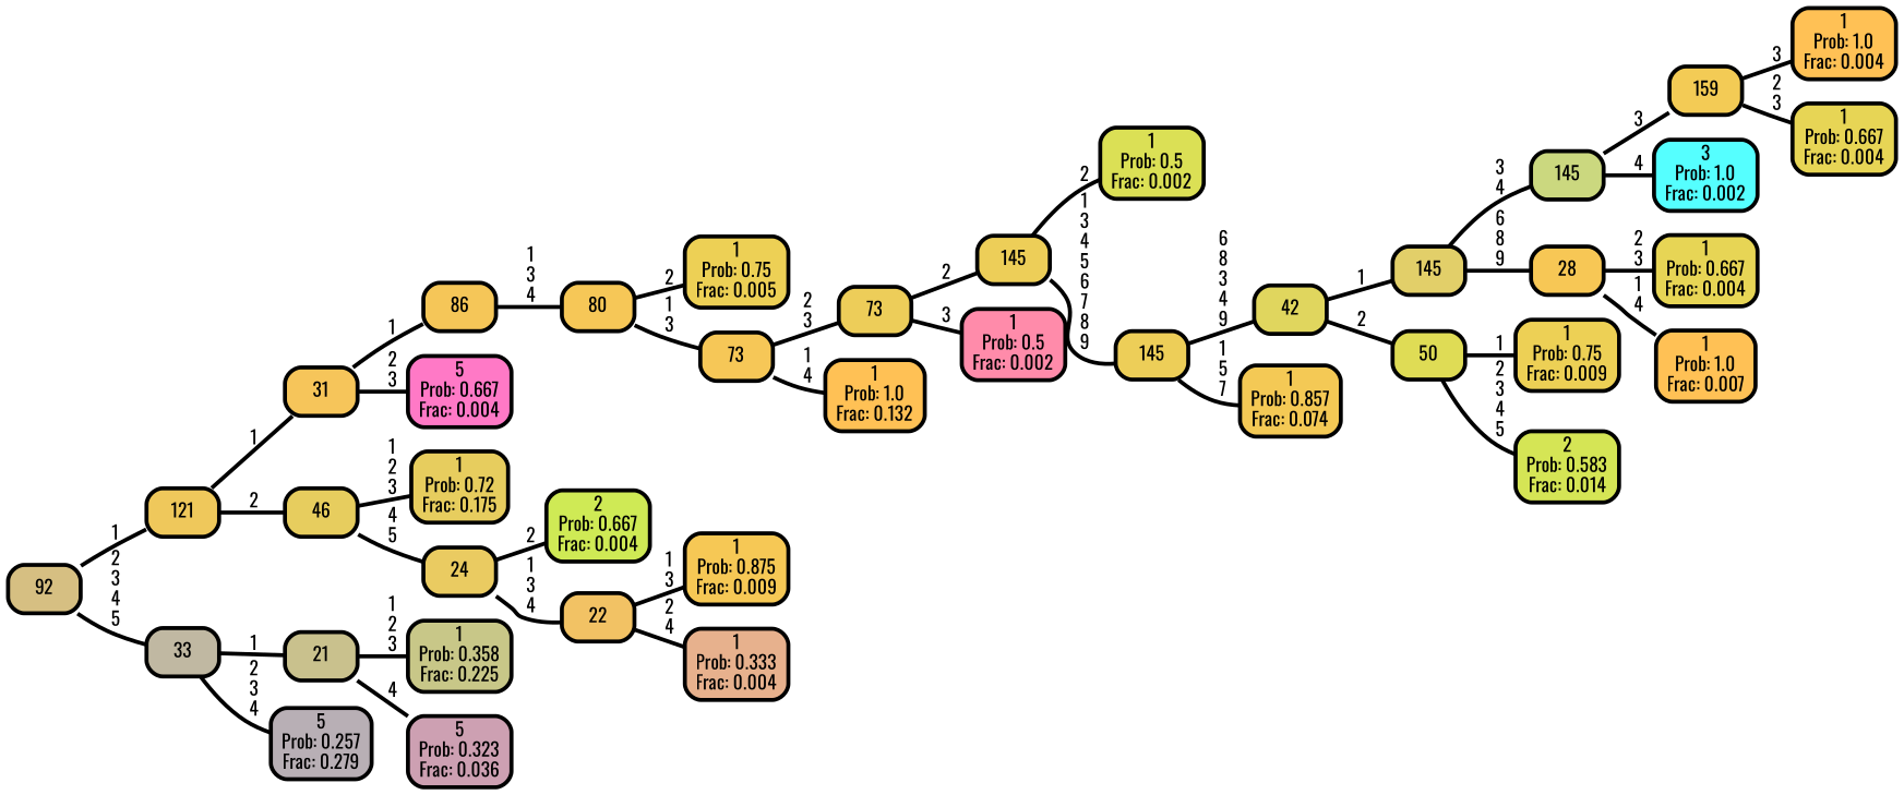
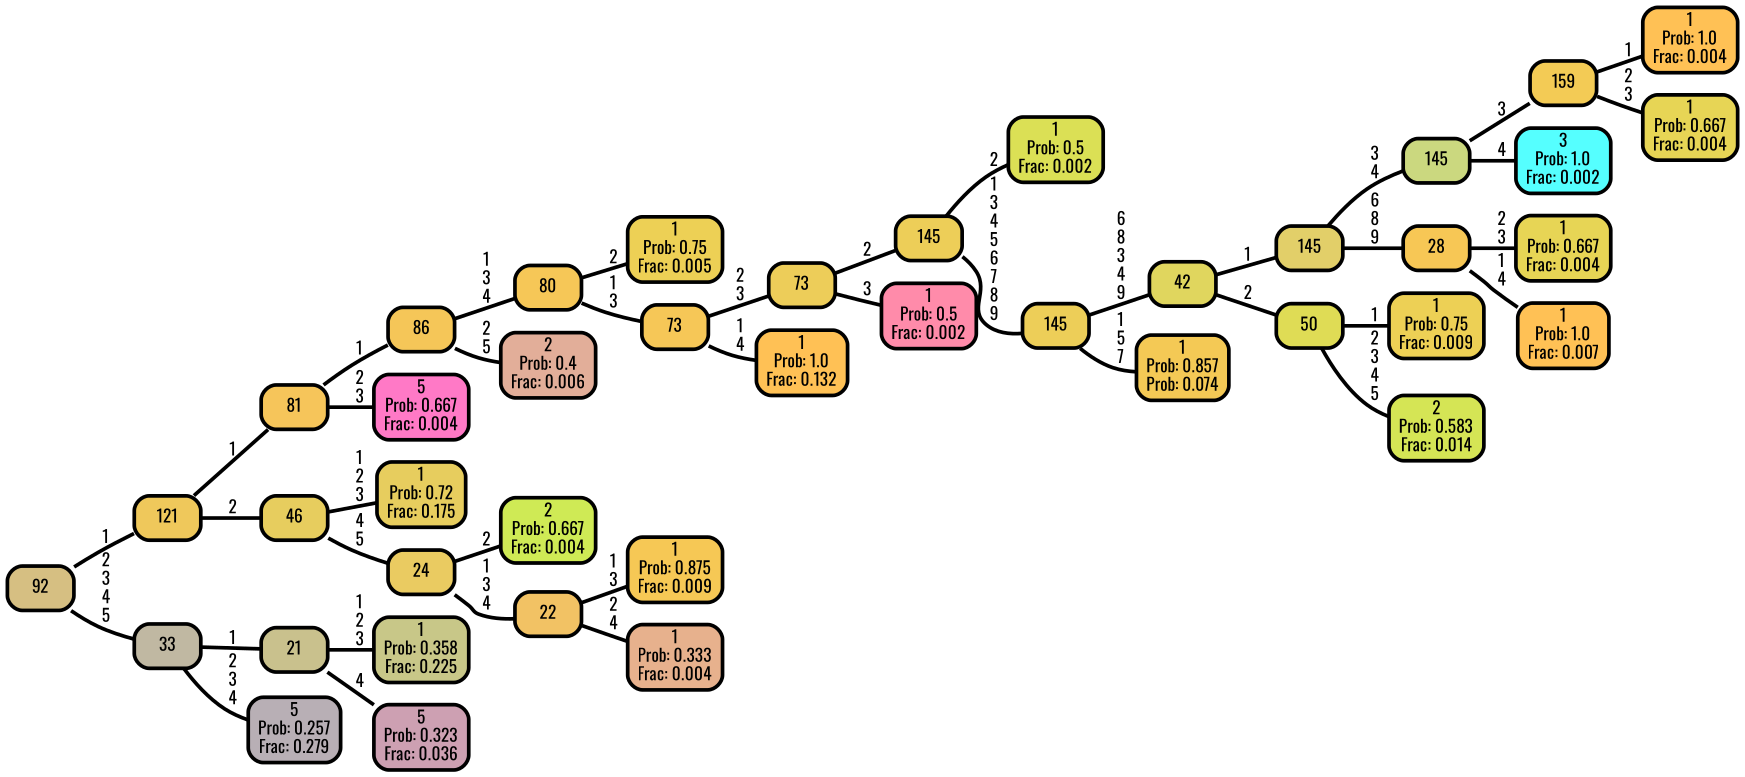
  graph {
    fontname=Oswald
    rankdir=LR
    ranksep="0 equally"
    splines=straight
    node [color=black fillcolor="#ffc155" fontcolor=black fontname=Oswald penwidth=3 shape=box style="filled, rounded"]
    edge [color=black fontname=Oswald penwidth=3]
    n1 [fillcolor="#edd055" label="1\nProb: 0.75\nFrac: 0.005"]
    n2 [fillcolor="#f6c757" label=80]
    n3 [fillcolor="#f6c757" label=73]
    n4 [fillcolor="#edcd59" label=73]
    n5 [label="1\nProb: 1.0\nFrac: 0.132"]
    n6 [fillcolor="#dbe055" label="1\nProb: 0.5\nFrac: 0.002"]
    n7 [fillcolor="#edce58" label=145]
    n8 [fillcolor="#edce58" label=145]
    n9 [fillcolor="#e0d65e" label=42]
-   n10 [fillcolor="#f4c955" label="1\nProb: 0.857\nFrac: 0.074"]
+   n10 [fillcolor="#f4c955" label="1\nProb: 0.857\nProb: 0.074"]
    n11 [label="1\nProb: 1.0\nFrac: 0.004"]
    n12 [fillcolor="#f3cb55" label=159]
    n13 [fillcolor="#e7d555" label="1\nProb: 0.667\nFrac: 0.004"]
    n14 [fillcolor="#cbd87f" label=145]
    n15 [fillcolor="#55ffff" label="3\nProb: 1.0\nFrac: 0.002"]
    n16 [fillcolor="#e2cf69" label=145]
    n17 [fillcolor="#f7c755" label=28]
    n18 [fillcolor="#e7d555" label="1\nProb: 0.667\nFrac: 0.004"]
    n19 [label="1\nProb: 1.0\nFrac: 0.007"]
    n20 [fillcolor="#dfdc55" label=50]
    n21 [fillcolor="#edd055" label="1\nProb: 0.75\nFrac: 0.009"]
    n22 [fillcolor="#d5e555" label="2\nProb: 0.583\nFrac: 0.014"]
    n23 [fillcolor="#ff8baa" label="1\nProb: 0.5\nFrac: 0.002"]
    n24 [fillcolor="#f5c658" label=86]
-   n26 [fillcolor="#f6c55a" label=31]
+   n25 [fillcolor="#e2ae99" label="2\nProb: 0.4\nFrac: 0.006"]
+   n26 [fillcolor="#f6c55a" label=81]
    n27 [fillcolor="#ff79c6" label="5\nProb: 0.667\nFrac: 0.004"]
    n28 [fillcolor="#efc85b" label=121]
    n29 [fillcolor="#e7cd5e" label=46]
    n30 [fillcolor="#e7cd5e" label="1\nProb: 0.72\nFrac: 0.175"]
    n31 [fillcolor="#eacb61" label=24]
    n32 [fillcolor="#cfea55" label="2\nProb: 0.667\nFrac: 0.004"]
    n33 [fillcolor="#f2c264" label=22]
    n34 [fillcolor="#f6c855" label="1\nProb: 0.875\nFrac: 0.009"]
    n35 [fillcolor="#e7b18d" label="1\nProb: 0.333\nFrac: 0.004"]
    n36 [fillcolor="#d6bf82" label=92]
    n37 [fillcolor="#c0b8a2" label=33]
    n38 [fillcolor="#c9c18d" label=21]
    n39 [fillcolor="#b8afb5" label="5\nProb: 0.257\nFrac: 0.279"]
    n40 [fillcolor="#c8c788" label="1\nProb: 0.358\nFrac: 0.225"]
    n41 [fillcolor="#cda0b2" label="5\nProb: 0.323\nFrac: 0.036"]
    subgraph sub_1 {
      rank=same
    }
    n2 -- n1 [label=" 2"]
    n2 -- n3 [label=" 1\n 3"]
    n3 -- n4 [label=" 2\n 3"]
    n3 -- n5 [label=" 1\n 4"]
    n4 -- n7 [label=" 2"]
    n4 -- n23 [label=" 3"]
    n7 -- n6 [label=" 2"]
    n7 -- n8 [label=" 1\n 3\n 4\n 5\n 6\n 7\n 8\n 9"]
    n8 -- n9 [label=" 6\n 8\n 3\n 4\n 9"]
    n8 -- n10 [label=" 1\n 5\n 7"]
    n9 -- n16 [label=" 1"]
    n9 -- n20 [label=" 2"]
-   n12 -- n11 [label=" 3"]
+   n12 -- n11 [label=" 1"]
    n12 -- n13 [label=" 2\n 3"]
    n14 -- n12 [label=" 3"]
    n14 -- n15 [label=" 4"]
    n16 -- n14 [label=" 3\n 4"]
    n16 -- n17 [label=" 6\n 8\n 9"]
    n17 -- n18 [label=" 2\n 3"]
    n17 -- n19 [label=" 1\n 4"]
    n20 -- n21 [label=" 1"]
    n20 -- n22 [label=" 2\n 3\n 4\n 5"]
    n24 -- n2 [label=" 1\n 3\n 4"]
+   n24 -- n25 [label=" 2\n 5"]
    n26 -- n24 [label=" 1"]
    n26 -- n27 [label=" 2\n 3"]
    n28 -- n26 [label=" 1"]
    n28 -- n29 [label=" 2"]
    n29 -- n30 [label=" 1\n 2\n 3"]
    n29 -- n31 [label=" 4\n 5"]
    n31 -- n32 [label=" 2"]
    n31 -- n33 [label=" 1\n 3\n 4"]
    n33 -- n34 [label=" 1\n 3"]
    n33 -- n35 [label=" 2\n 4"]
    n36 -- n28 [label=" 1"]
    n36 -- n37 [label=" 2\n 3\n 4\n 5"]
    n37 -- n38 [label=" 1"]
    n37 -- n39 [label=" 2\n 3\n 4"]
    n38 -- n40 [label=" 1\n 2\n 3"]
    n38 -- n41 [label=" 4"]
  }
